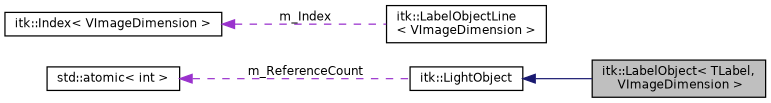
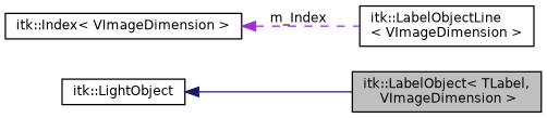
  digraph {
    rankdir=LR
    node [color=black fillcolor=white fontname=Helvetica fontsize=10 shape=record style=filled]
    edge [color=darkorchid3 dir=back fontname=Helvetica fontsize=10 labelfontname=Helvetica labelfontsize=10 style=dashed]
    n1 [fillcolor=grey75 fontcolor=black height=0.2 label="itk::LabelObject\< TLabel,\l VImageDimension \>" width=0.4]
    n2 [height=0.2 label="itk::LightObject" width=0.4]
-   n3 [height=0.2 label="std::atomic\< int \>" width=0.4]
    n4 [height=0.2 label="itk::LabelObjectLine\l\< VImageDimension \>" width=0.4]
    n5 [height=0.2 label="itk::Index\< VImageDimension \>" width=0.4]
    n2 -> n1 [color=midnightblue style=solid]
-   n3 -> n2 [label=" m_ReferenceCount"]
    n5 -> n4 [label=" m_Index"]
  }
